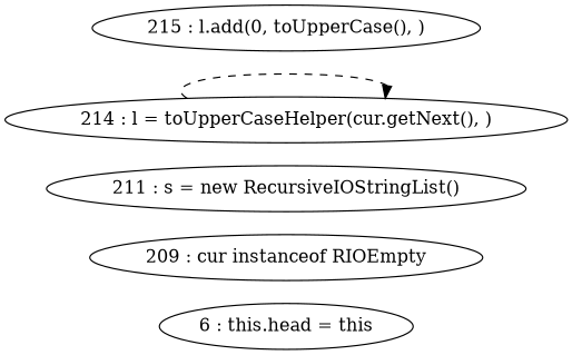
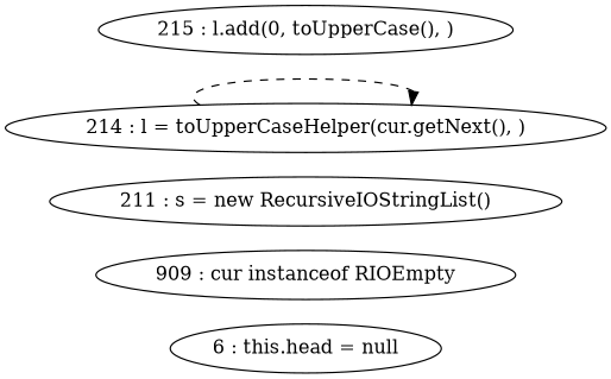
  digraph {
    rankdir=LR
-   "6 : this.head = null" [label="6 : this.head = this"]
-   "209 : cur instanceof RIOEmpty"
+   "6 : this.head = null"
+   "209 : cur instanceof RIOEmpty" [label="909 : cur instanceof RIOEmpty"]
    "211 : s = new RecursiveIOStringList()"
    "214 : l = toUpperCaseHelper(cur.getNext(), )"
    "215 : l.add(0, toUpperCase(), )"
    "214 : l = toUpperCaseHelper(cur.getNext(), )" -> "214 : l = toUpperCaseHelper(cur.getNext(), )" [style=dashed]
  }
